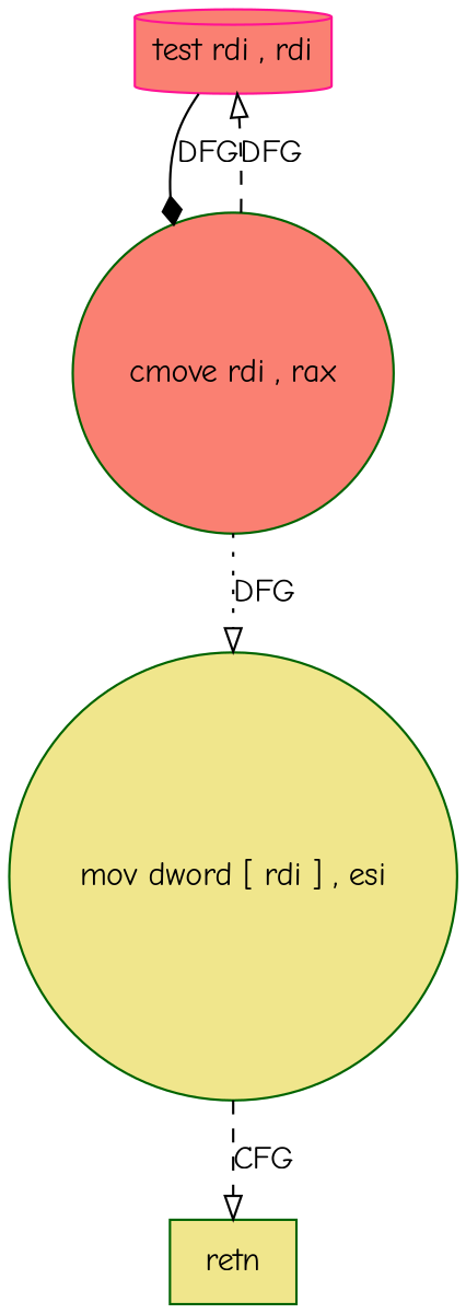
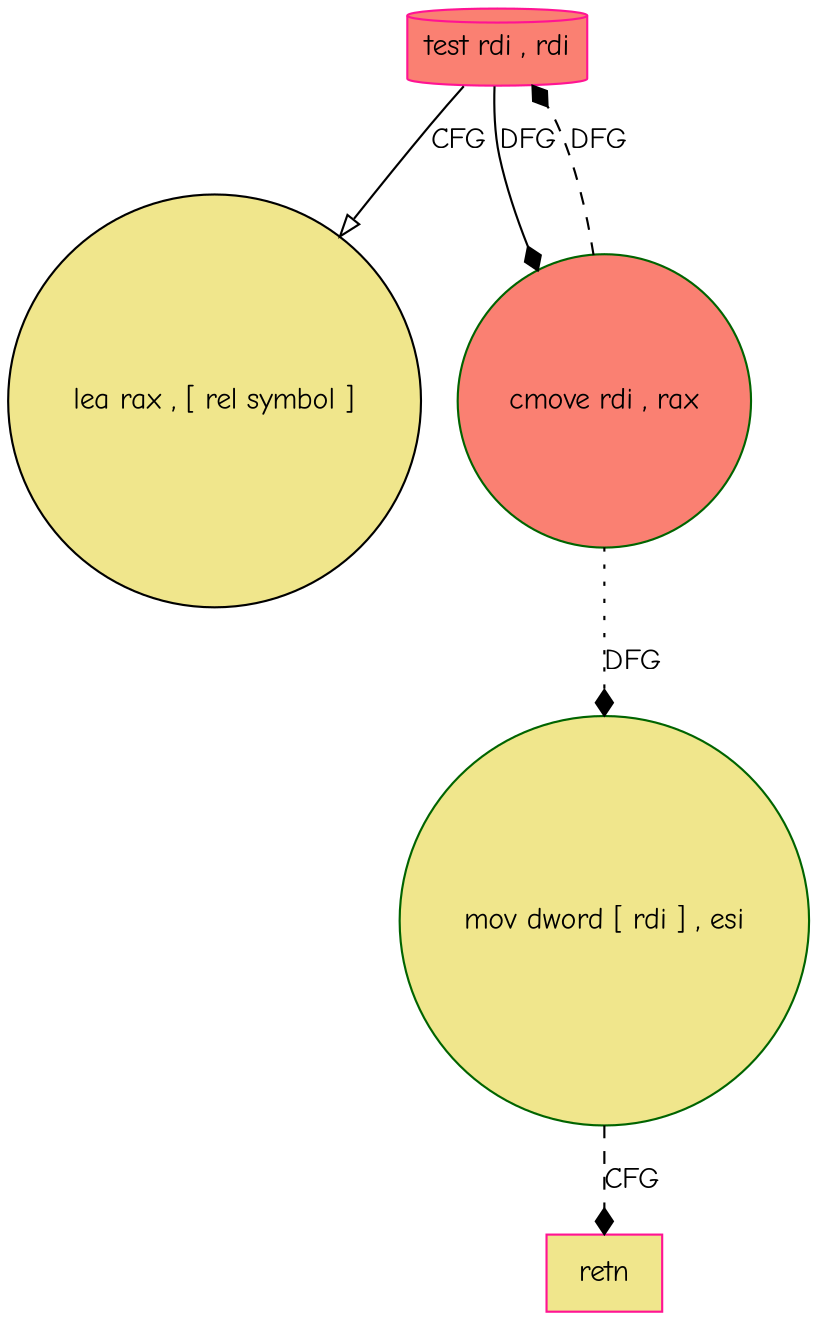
  digraph {
    fontname="Comic Neue"
    node [color=deeppink fillcolor=khaki fontname="Comic Neue" shape=circle style=filled]
    edge [arrowhead=onormal fontname="Comic Neue" style=solid]
    n1 [fillcolor=salmon label="test rdi , rdi" shape=cylinder]
+   n2 [color=black label="lea rax , [ rel symbol ]"]
    n3 [color=darkgreen fillcolor=salmon label="cmove rdi , rax"]
    n4 [color=darkgreen label="mov dword [ rdi ] , esi"]
-   n5 [color=darkgreen label=retn shape=box]
+   n5 [label=retn shape=box]
+   n1 -> n2 [label=CFG]
    n1 -> n3 [arrowhead=diamond label=DFG]
-   n3 -> n1 [label=DFG style=dashed]
-   n3 -> n4 [label=DFG style=dotted]
-   n4 -> n5 [label=CFG style=dashed]
+   n3 -> n1 [arrowhead=diamond label=DFG style=dashed]
+   n3 -> n4 [arrowhead=diamond label=DFG style=dotted]
+   n4 -> n5 [arrowhead=diamond label=CFG style=dashed]
  }
